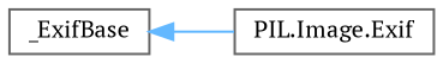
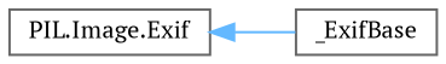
  digraph {
    rankdir=LR
    fontname="PT Serif"
    node [color=grey40 fillcolor=white fontname="PT Serif" fontsize=10 shape=box style=filled]
    n1 [height=0.2 label=_ExifBase width=0.4]
    n2 [height=0.2 label="PIL.Image.Exif" width=0.4]
-   n1 -> n2 [color=steelblue1 dir=back fontname="PT Serif" fontsize=10 labelfontname=Helvetica labelfontsize=10 style=solid]
+   n2 -> n1 [color=steelblue1 dir=back fontname="PT Serif" fontsize=10 labelfontname=Helvetica labelfontsize=10 style=solid]
  }
